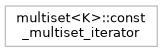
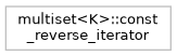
  digraph {
    rankdir=LR
-   n1 [color=grey75 fontname=Helvetica fontsize=10 height=0.2 label="multiset\<K\>::const\l_multiset_iterator" shape=record width=0.4]
+   n1 [color=grey75 fontname=Helvetica fontsize=10 height=0.2 label="multiset\<K\>::const\l_reverse_iterator" shape=record width=0.4]
  }
